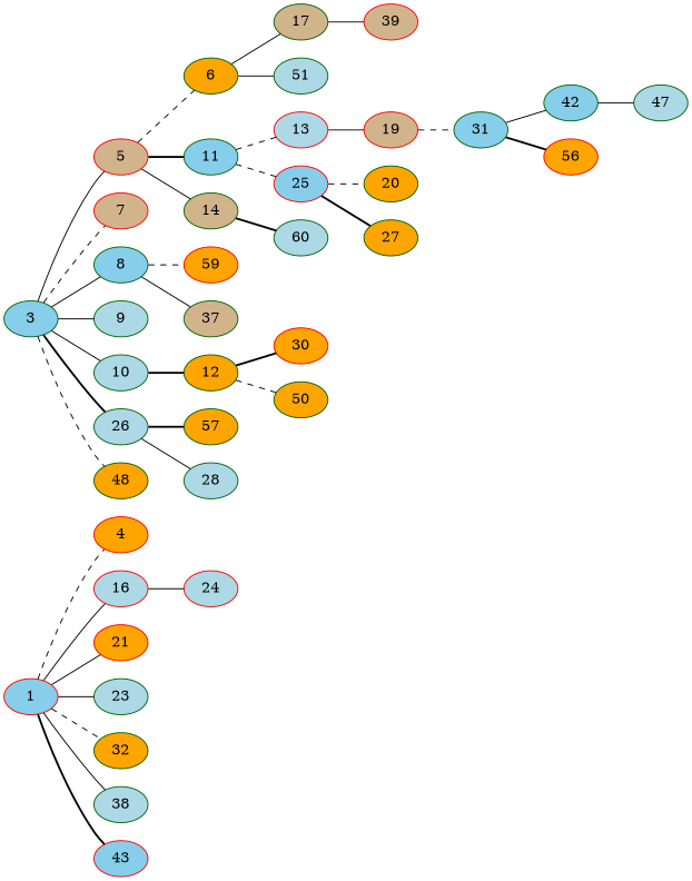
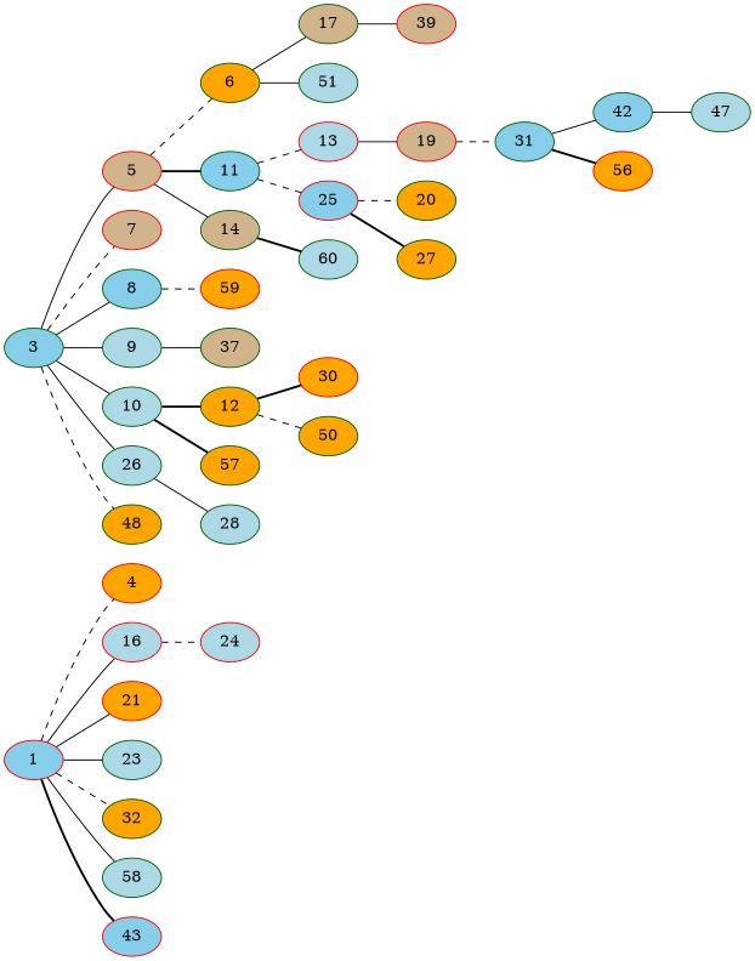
  graph {
    rankdir=LR
    node [color=darkgreen fillcolor=orange style=filled]
    edge [style=solid]
    1 [color=red fillcolor=skyblue super="+2"]
    4 [color=red]
    16 [color=red fillcolor=lightblue super="+49"]
    21 [color=red super="+40"]
    23 [fillcolor=lightblue]
    32 [super="+52"]
-   38 [fillcolor=lightblue]
+   38 [fillcolor=lightblue label=58]
    43 [color=red fillcolor=skyblue]
    3 [fillcolor=skyblue super="+29"]
    5 [color=red fillcolor=tan super="+35"]
    7 [color=red fillcolor=tan]
    8 [fillcolor=skyblue super="+45"]
    9 [fillcolor=lightblue super="+46"]
    10 [fillcolor=lightblue super="+36"]
    26 [fillcolor=lightblue super="+55"]
    48
    24 [color=red fillcolor=lightblue]
    6 [super="+54"]
    11 [fillcolor=skyblue]
    14 [fillcolor=tan super="+18"]
    59 [color=red]
    37 [fillcolor=tan]
    12 [super="+22"]
    57
    28 [fillcolor=lightblue super="+53"]
    17 [fillcolor=tan]
    51 [fillcolor=lightblue]
    13 [color=red fillcolor=lightblue]
    n29 [color=red fillcolor=skyblue label=25 super="+58"]
    19 [color=red fillcolor=tan super="+34"]
    60 [fillcolor=lightblue]
    39 [color=red fillcolor=tan super="+41"]
    30 [color=red]
    50
    20 [super="+25"]
    27
    31 [fillcolor=skyblue super="+33"]
    42 [fillcolor=skyblue super="+44"]
    56 [color=red]
    47 [fillcolor=lightblue]
    1 -- 4 [style=dashed]
    1 -- 16
    1 -- 21
    1 -- 23
    1 -- 32 [style=dashed]
    1 -- 38
    1 -- 43 [style=bold]
-   16 -- 24
+   16 -- 24 [style=dashed]
    3 -- 5
    3 -- 7 [style=dashed]
    3 -- 8
    3 -- 9
    3 -- 10
-   3 -- 26 [style=bold]
+   3 -- 26
    3 -- 48 [style=dashed]
    5 -- 6 [style=dashed]
    5 -- 11 [style=bold]
    5 -- 14
    8 -- 59 [style=dashed]
-   8 -- 37
+   9 -- 37
    10 -- 12 [style=bold]
-   26 -- 57 [style=bold]
+   10 -- 57 [style=bold]
    26 -- 28
    6 -- 17
    6 -- 51
    11 -- 13 [style=dashed]
    11 -- n29 [style=dashed]
    14 -- 60 [style=bold]
    12 -- 30 [style=bold]
    12 -- 50 [style=dashed]
    17 -- 39
    13 -- 19
    n29 -- 20 [style=dashed]
    n29 -- 27 [style=bold]
    19 -- 31 [style=dashed]
    31 -- 42
    31 -- 56 [style=bold]
    42 -- 47
  }
